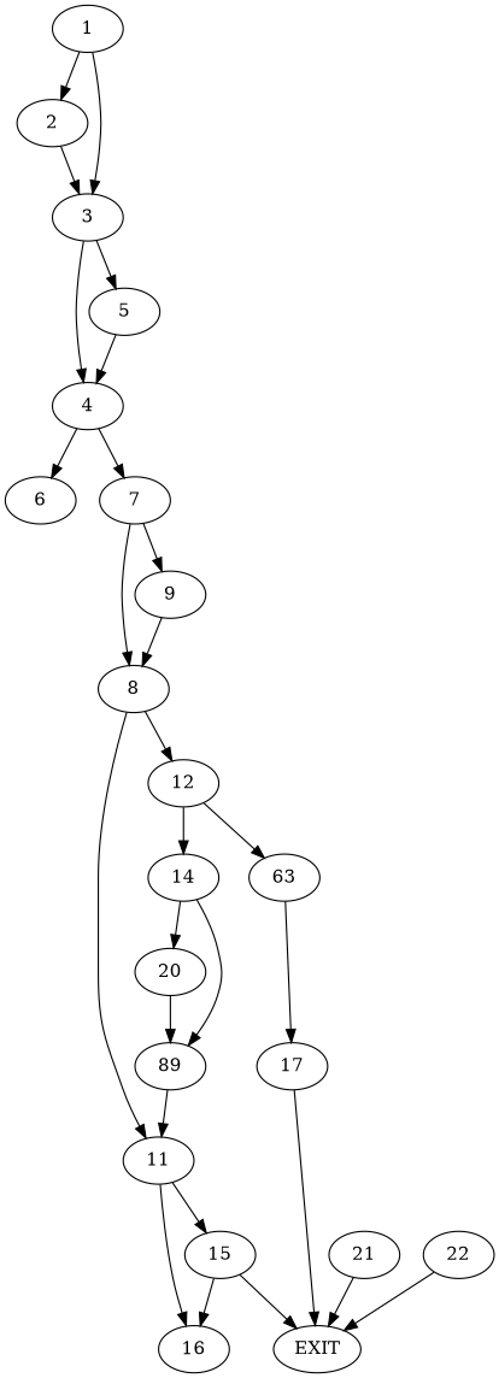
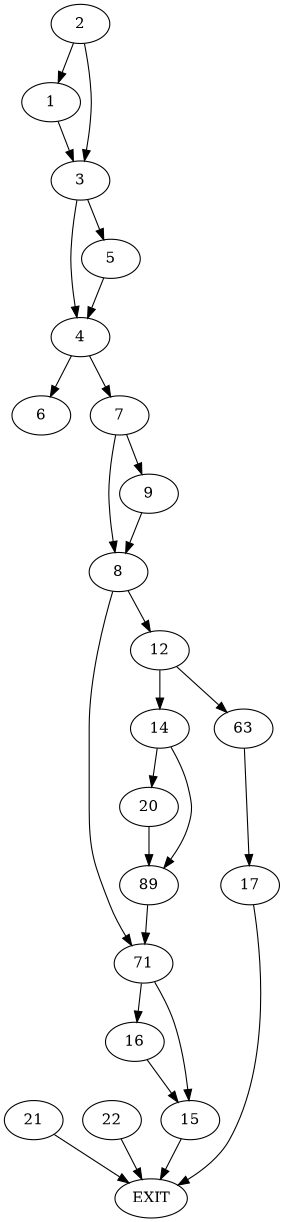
  digraph {
    1
    2
    3
    n4 [label=EXIT]
    21
    22
    4
    5
    6
    7
    8
    9
-   11
+   11 [label=71]
    12
    15
    16
    n17 [label=63]
    14
    17
    n20 [label=89]
    20
-   1 -> 2
+   2 -> 1
    1 -> 3
    2 -> 3
    3 -> 4
    3 -> 5
    21 -> n4
    22 -> n4
    4 -> 6
    4 -> 7
    5 -> 4
    7 -> 8
    7 -> 9
    8 -> 11
    8 -> 12
    9 -> 8
    11 -> 15
    11 -> 16
    12 -> n17
    12 -> 14
    15 -> n4
-   15 -> 16
+   16 -> 15
    n17 -> 17
    14 -> n20
    14 -> 20
    17 -> n4
    n20 -> 11
    20 -> n20
  }
